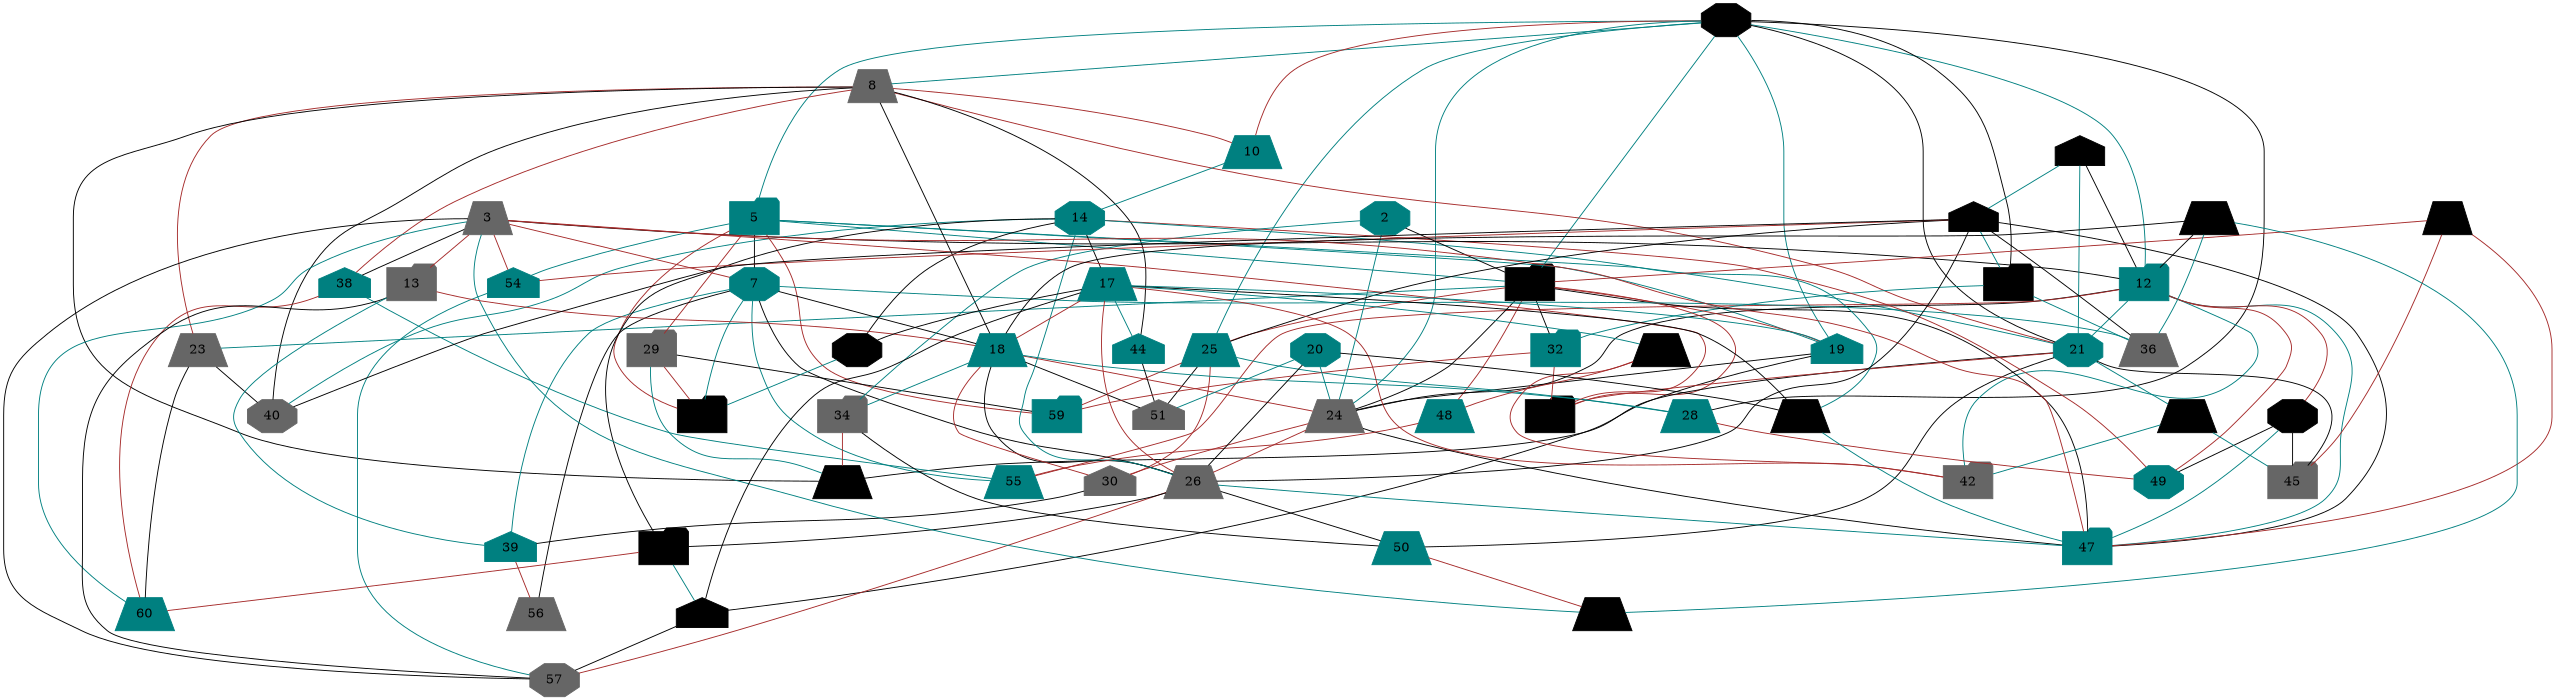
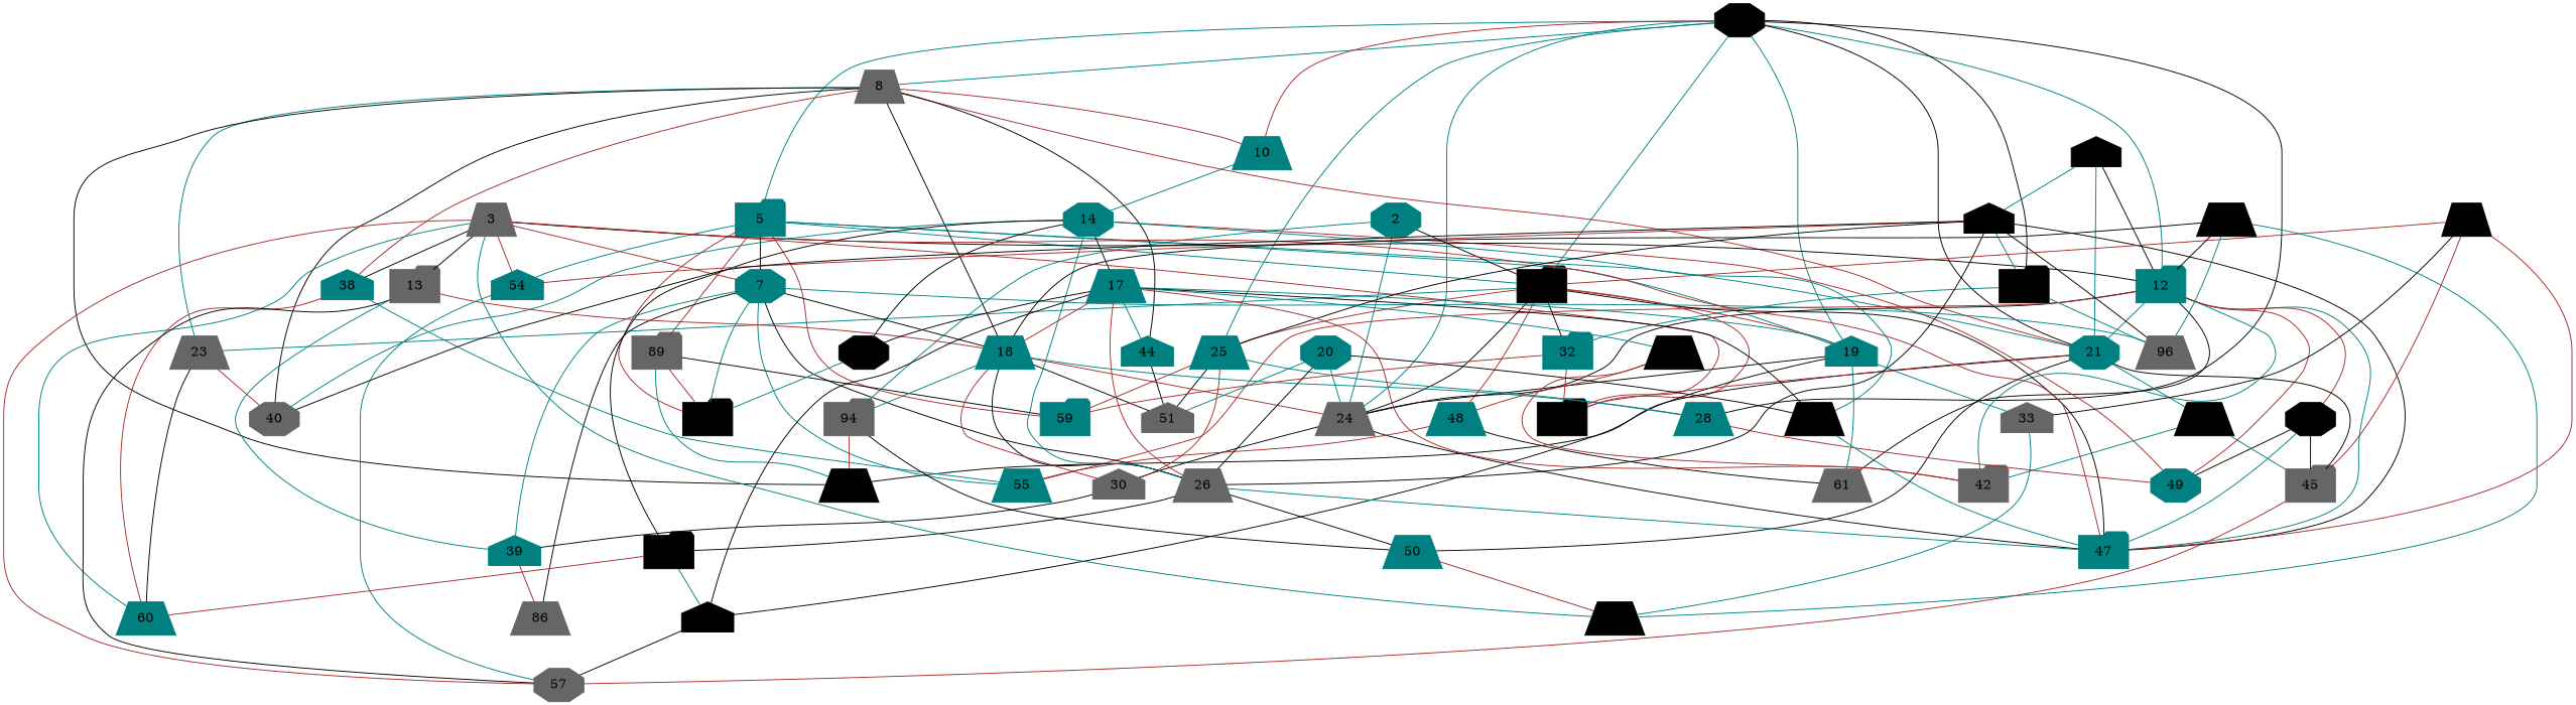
  graph {
    node [color=teal shape=trapezium style=filled]
    edge [color=teal weight=1.0]
    1 [color=black shape=octagon]
    5 [shape=folder]
    8 [color=gray40]
    10
    12 [shape=folder]
    15 [color=black shape=folder]
    16 [color=black shape=folder]
    19 [shape=house]
    21 [shape=octagon]
    24 [color=gray40]
    25
    28
    7 [shape=octagon]
    54 [shape=house]
-   29 [color=gray40 shape=folder]
+   29 [color=gray40 shape=folder label=89]
    52 [color=black shape=folder]
    59 [shape=folder]
    38 [shape=house]
    18
    23 [color=gray40]
    40 [color=gray40 shape=octagon]
    44 [shape=house]
    53 [color=black]
    14 [shape=octagon]
    47 [shape=folder]
    55
    31 [color=black shape=octagon]
    42 [color=gray40 shape=folder]
    49 [shape=octagon]
-   36 [color=gray40]
+   61 [color=gray40]
+   36 [color=gray40 label=96]
    32 [shape=folder]
    43 [color=black shape=folder]
    48
+   33 [color=gray40 shape=house]
    46 [color=black shape=house]
    45 [color=gray40 shape=folder]
    41 [color=black]
    50
    26 [color=gray40]
    30 [color=gray40 shape=house]
    51 [color=gray40 shape=house]
    2 [shape=octagon]
-   34 [color=gray40 shape=folder]
+   34 [color=gray40 shape=folder label=94]
    3 [color=gray40]
    13 [color=gray40 shape=folder]
    57 [color=gray40 shape=octagon]
    58 [color=black]
    60
    39 [shape=house]
-   56 [color=gray40]
+   56 [color=gray40 label=86]
    4 [color=black shape=house]
    9 [color=black shape=house]
    6 [color=black]
    27 [color=black shape=folder]
    17
    22 [color=black]
    37 [color=black shape=octagon]
    11 [color=black]
    35 [color=black]
    20 [shape=octagon]
    1 -- 5
    1 -- 8
    1 -- 10 [color=brown]
    1 -- 12
    1 -- 15 [color=black]
    1 -- 16
    1 -- 19
    1 -- 21 [color=black weight=2.0]
    1 -- 24
    1 -- 25
    1 -- 28 [color=black]
    5 -- 16
    5 -- 19
    5 -- 21
    5 -- 7 [color=black weight=2.0]
    5 -- 54
    5 -- 29 [color=brown]
    5 -- 52 [color=brown]
    5 -- 59 [color=brown]
    8 -- 10 [color=brown]
    8 -- 21 [color=brown]
    8 -- 38 [color=brown]
    8 -- 18 [color=black]
-   8 -- 23 [color=brown]
+   8 -- 23
    8 -- 40 [color=black]
    8 -- 44 [color=black]
    8 -- 53 [color=black]
    10 -- 14 [weight=2.0]
    12 -- 21
    12 -- 24 [color=black]
    12 -- 47
    12 -- 55 [color=brown]
    12 -- 31 [color=brown]
    12 -- 42
    12 -- 49 [color=brown]
+   12 -- 61 [color=black]
    15 -- 36
    15 -- 32
    16 -- 19 [color=brown]
    16 -- 24 [color=black]
    16 -- 25 [color=brown]
    16 -- 23
    16 -- 47 [color=black]
    16 -- 32 [color=black]
    16 -- 43 [color=brown]
    16 -- 48 [color=brown]
    19 -- 24 [color=black]
+   19 -- 61
+   19 -- 33
    19 -- 46 [color=black]
    21 -- 53 [color=black]
    21 -- 43 [color=brown]
    21 -- 45 [color=black]
    21 -- 41 [weight=2.0]
    21 -- 50 [color=black]
    24 -- 47 [color=black]
-   24 -- 26 [color=brown]
-   24 -- 30 [color=brown]
+   24 -- 30 [color=black]
    25 -- 28
    25 -- 59 [color=brown]
    25 -- 30 [color=brown]
    25 -- 51 [color=black]
    28 -- 49 [color=brown]
    7 -- 52
    7 -- 18 [color=black]
    7 -- 55
    7 -- 36
    7 -- 26 [color=black]
    7 -- 39
    7 -- 56 [color=black]
    54 -- 57
    29 -- 52 [color=brown]
    29 -- 59 [color=black]
    29 -- 53
    38 -- 55
    38 -- 60 [color=brown]
    18 -- 24 [color=brown weight=2.0]
    18 -- 28
    18 -- 26 [color=black]
    18 -- 30 [color=brown]
    18 -- 51 [color=black]
    18 -- 34
-   23 -- 40 [color=black]
+   23 -- 40 [color=brown]
    23 -- 60 [color=black]
    44 -- 51 [color=black]
    14 -- 40
    14 -- 49 [color=brown]
    14 -- 26
    14 -- 27 [color=black]
    14 -- 17 [color=black]
    14 -- 22
    14 -- 37 [color=black weight=2.0]
    31 -- 47
    31 -- 49 [color=black]
    31 -- 45 [color=black]
    32 -- 59 [color=brown]
    32 -- 43 [color=brown]
    48 -- 55 [color=brown]
+   48 -- 61 [color=black]
+   33 -- 58
    46 -- 57 [color=black]
    41 -- 42
    41 -- 45
    50 -- 58 [color=brown]
    26 -- 47 [weight=2.0]
    26 -- 50 [color=black]
-   26 -- 57 [color=brown]
+   45 -- 57 [color=brown]
    26 -- 27 [color=black]
    30 -- 39 [color=black]
    2 -- 16 [color=black]
    2 -- 24 [weight=2.0]
    2 -- 34
    34 -- 53 [color=brown]
    34 -- 50 [color=black]
    3 -- 12 [color=black]
    3 -- 7 [color=brown]
    3 -- 54 [color=brown]
    3 -- 38 [color=black]
    3 -- 47 [color=brown]
    3 -- 43 [color=brown]
-   3 -- 13 [color=brown]
-   3 -- 57 [color=black]
+   3 -- 13 [color=black]
+   3 -- 57 [color=brown]
    3 -- 58
    3 -- 60
    13 -- 18 [color=brown]
    13 -- 57 [color=black]
    13 -- 39
    39 -- 56 [color=brown]
    4 -- 12 [color=black]
    4 -- 21
    4 -- 9 [weight=2.0]
    9 -- 15
    9 -- 25 [color=black weight=2.0]
    9 -- 54 [color=brown]
    9 -- 40 [color=black]
    9 -- 47 [color=black]
    9 -- 36 [color=black]
    9 -- 26 [color=black]
    6 -- 16 [color=brown]
    6 -- 47 [color=brown]
+   6 -- 33 [color=black]
    6 -- 45 [color=brown]
    27 -- 46
    27 -- 60 [color=brown]
    17 -- 19
    17 -- 18 [color=brown]
    17 -- 44 [weight=2.0]
    17 -- 42 [color=brown]
    17 -- 46 [color=black]
    17 -- 26 [color=brown]
    17 -- 22 [color=black]
    17 -- 37 [color=black]
    17 -- 35 [weight=2.0]
    22 -- 47
    37 -- 52
    11 -- 12 [color=black]
    11 -- 18 [color=black]
    11 -- 36
    11 -- 58
    35 -- 42 [color=brown]
    35 -- 48 [color=brown]
    20 -- 24
    20 -- 26 [color=black]
    20 -- 51
    20 -- 22 [color=black]
  }
